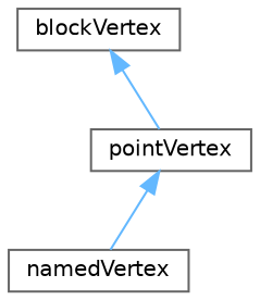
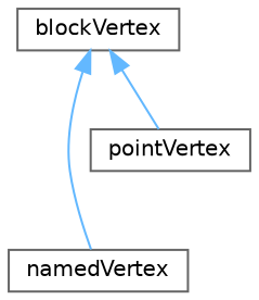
  digraph {
    rankdir=TB
    node [color=grey40 fillcolor=white fontname=Helvetica fontsize=10 shape=box style=filled]
    edge [color=steelblue1 dir=back fontname=Helvetica fontsize=10 labelfontname=Helvetica labelfontsize=10 style=solid]
    n1 [height=0.2 label=blockVertex width=0.4]
    n2 [height=0.2 label=namedVertex width=0.4]
    n3 [height=0.2 label=pointVertex width=0.4]
-   n3 -> n2
+   n1 -> n2
    n1 -> n3
  }
